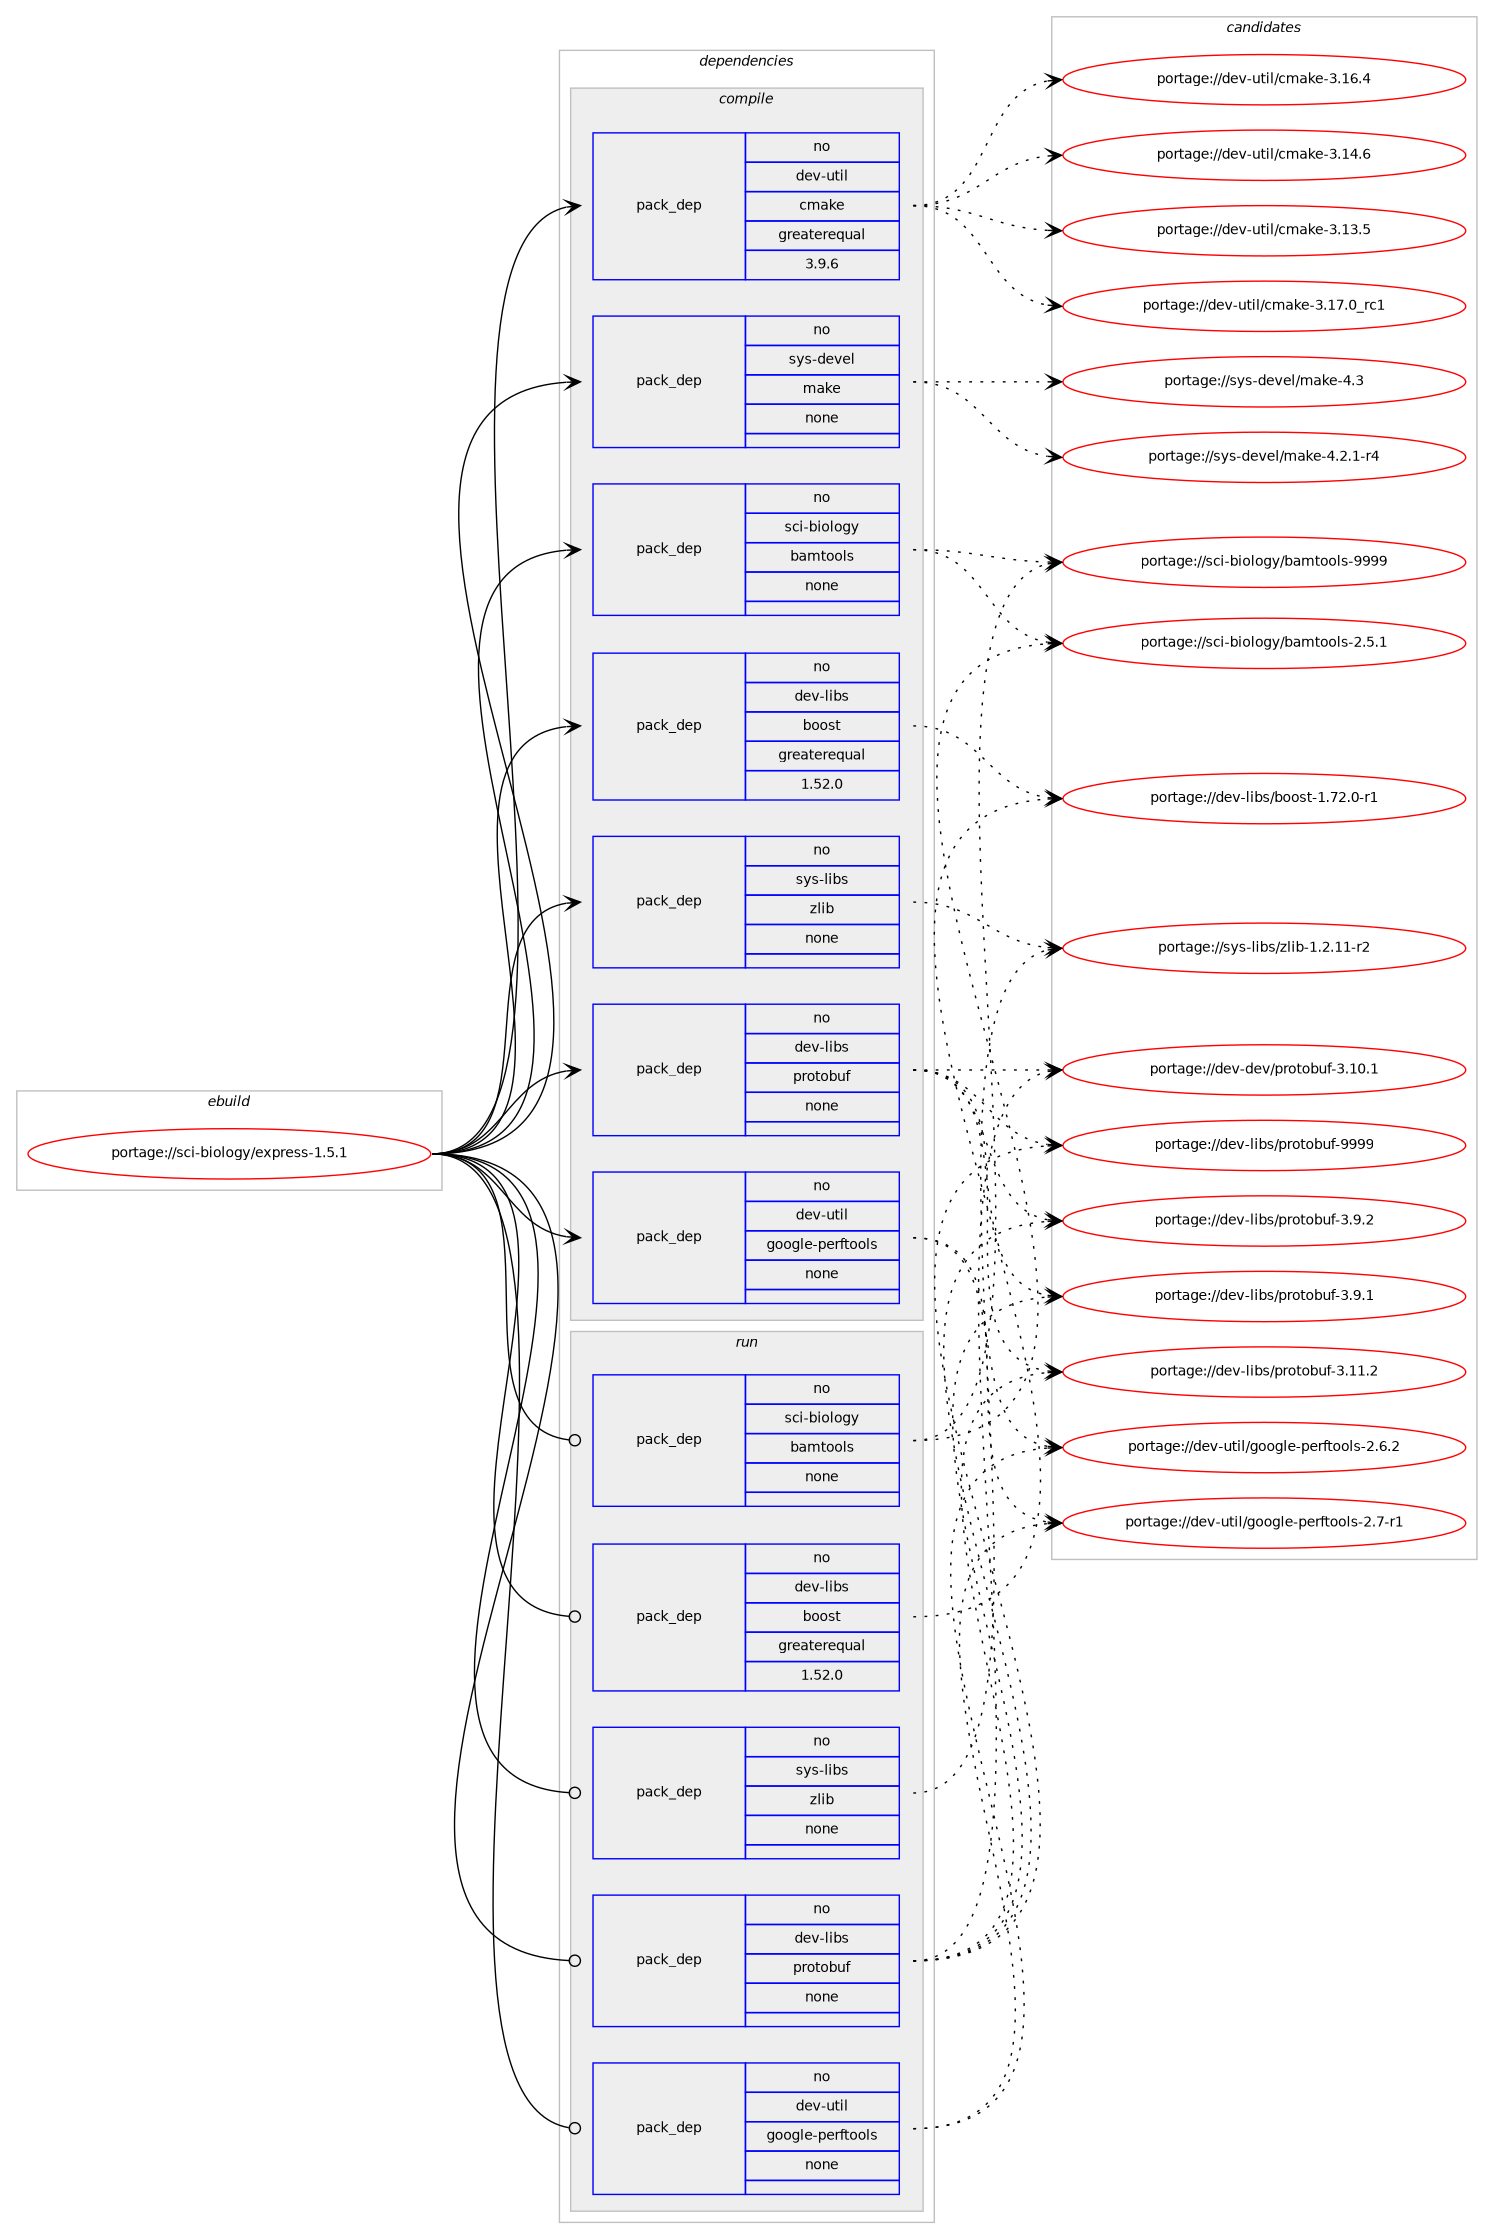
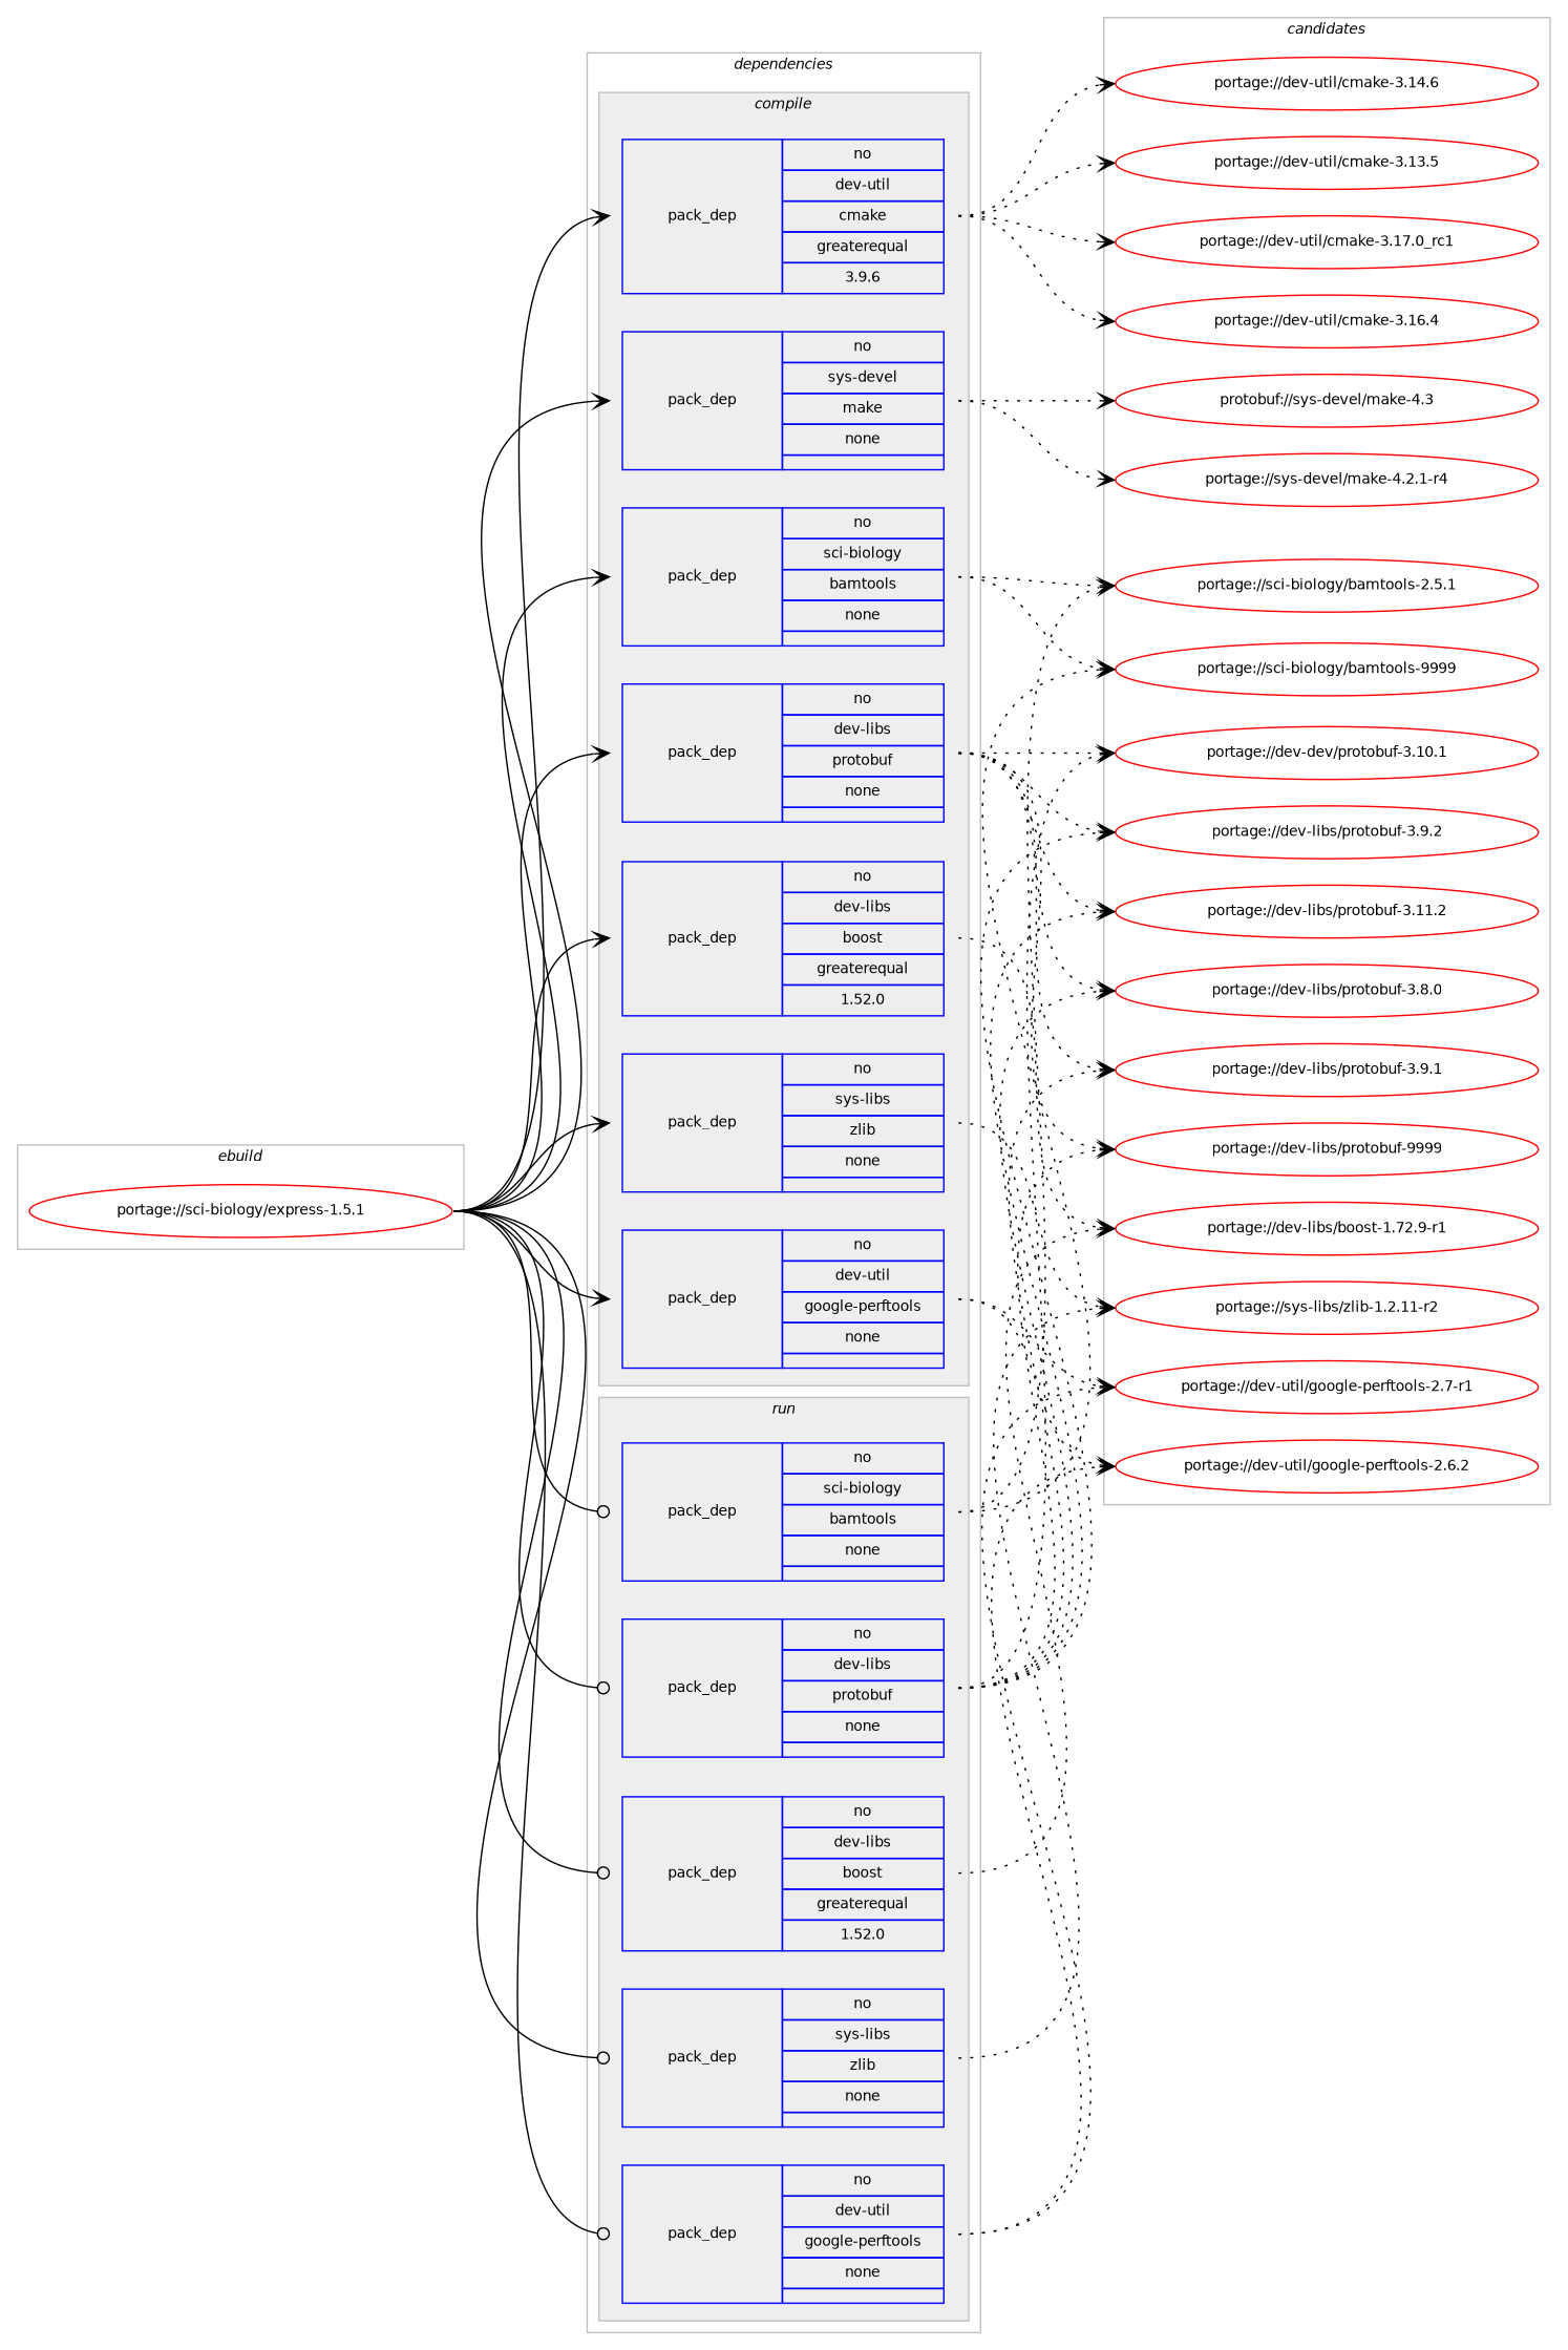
  digraph {
    compound=true
    concentrate=true
    fontname=Helvetica
    fontsize=10
    newrank=true
    rankdir=LR
    ranksep=1.5
    node [color=red fontname=Helvetica fontsize=10]
    edge [arrowhead=vee headport=w style=dotted tailport=e weight=100]
    n1 [label="portage://sci-biology/express-1.5.1" width=4]
    n2 [color=blue label=<<TABLE BORDER="0" CELLBORDER="1" CELLSPACING="0" CELLPADDING="4" WIDTH="220"><TR><TD ROWSPAN="6" CELLPADDING="30">pack_dep</TD></TR><TR><TD WIDTH="110">no</TD></TR><TR><TD>dev-libs</TD></TR><TR><TD>boost</TD></TR><TR><TD>greaterequal</TD></TR><TR><TD>1.52.0</TD></TR></TABLE>> shape=none]
    n3 [color=blue label=<<TABLE BORDER="0" CELLBORDER="1" CELLSPACING="0" CELLPADDING="4" WIDTH="220"><TR><TD ROWSPAN="6" CELLPADDING="30">pack_dep</TD></TR><TR><TD WIDTH="110">no</TD></TR><TR><TD>dev-libs</TD></TR><TR><TD>protobuf</TD></TR><TR><TD>none</TD></TR><TR><TD></TD></TR></TABLE>> shape=none]
    n4 [color=blue label=<<TABLE BORDER="0" CELLBORDER="1" CELLSPACING="0" CELLPADDING="4" WIDTH="220"><TR><TD ROWSPAN="6" CELLPADDING="30">pack_dep</TD></TR><TR><TD WIDTH="110">no</TD></TR><TR><TD>dev-util</TD></TR><TR><TD>cmake</TD></TR><TR><TD>greaterequal</TD></TR><TR><TD>3.9.6</TD></TR></TABLE>> shape=none]
    n5 [color=blue label=<<TABLE BORDER="0" CELLBORDER="1" CELLSPACING="0" CELLPADDING="4" WIDTH="220"><TR><TD ROWSPAN="6" CELLPADDING="30">pack_dep</TD></TR><TR><TD WIDTH="110">no</TD></TR><TR><TD>dev-util</TD></TR><TR><TD>google-perftools</TD></TR><TR><TD>none</TD></TR><TR><TD></TD></TR></TABLE>> shape=none]
    n6 [color=blue label=<<TABLE BORDER="0" CELLBORDER="1" CELLSPACING="0" CELLPADDING="4" WIDTH="220"><TR><TD ROWSPAN="6" CELLPADDING="30">pack_dep</TD></TR><TR><TD WIDTH="110">no</TD></TR><TR><TD>sci-biology</TD></TR><TR><TD>bamtools</TD></TR><TR><TD>none</TD></TR><TR><TD></TD></TR></TABLE>> shape=none]
    n7 [color=blue label=<<TABLE BORDER="0" CELLBORDER="1" CELLSPACING="0" CELLPADDING="4" WIDTH="220"><TR><TD ROWSPAN="6" CELLPADDING="30">pack_dep</TD></TR><TR><TD WIDTH="110">no</TD></TR><TR><TD>sys-devel</TD></TR><TR><TD>make</TD></TR><TR><TD>none</TD></TR><TR><TD></TD></TR></TABLE>> shape=none]
    n8 [color=blue label=<<TABLE BORDER="0" CELLBORDER="1" CELLSPACING="0" CELLPADDING="4" WIDTH="220"><TR><TD ROWSPAN="6" CELLPADDING="30">pack_dep</TD></TR><TR><TD WIDTH="110">no</TD></TR><TR><TD>sys-libs</TD></TR><TR><TD>zlib</TD></TR><TR><TD>none</TD></TR><TR><TD></TD></TR></TABLE>> shape=none]
    n9 [color=blue label=<<TABLE BORDER="0" CELLBORDER="1" CELLSPACING="0" CELLPADDING="4" WIDTH="220"><TR><TD ROWSPAN="6" CELLPADDING="30">pack_dep</TD></TR><TR><TD WIDTH="110">no</TD></TR><TR><TD>dev-libs</TD></TR><TR><TD>boost</TD></TR><TR><TD>greaterequal</TD></TR><TR><TD>1.52.0</TD></TR></TABLE>> shape=none]
    n10 [color=blue label=<<TABLE BORDER="0" CELLBORDER="1" CELLSPACING="0" CELLPADDING="4" WIDTH="220"><TR><TD ROWSPAN="6" CELLPADDING="30">pack_dep</TD></TR><TR><TD WIDTH="110">no</TD></TR><TR><TD>dev-libs</TD></TR><TR><TD>protobuf</TD></TR><TR><TD>none</TD></TR><TR><TD></TD></TR></TABLE>> shape=none]
    n11 [color=blue label=<<TABLE BORDER="0" CELLBORDER="1" CELLSPACING="0" CELLPADDING="4" WIDTH="220"><TR><TD ROWSPAN="6" CELLPADDING="30">pack_dep</TD></TR><TR><TD WIDTH="110">no</TD></TR><TR><TD>dev-util</TD></TR><TR><TD>google-perftools</TD></TR><TR><TD>none</TD></TR><TR><TD></TD></TR></TABLE>> shape=none]
    n12 [color=blue label=<<TABLE BORDER="0" CELLBORDER="1" CELLSPACING="0" CELLPADDING="4" WIDTH="220"><TR><TD ROWSPAN="6" CELLPADDING="30">pack_dep</TD></TR><TR><TD WIDTH="110">no</TD></TR><TR><TD>sci-biology</TD></TR><TR><TD>bamtools</TD></TR><TR><TD>none</TD></TR><TR><TD></TD></TR></TABLE>> shape=none]
    n13 [color=blue label=<<TABLE BORDER="0" CELLBORDER="1" CELLSPACING="0" CELLPADDING="4" WIDTH="220"><TR><TD ROWSPAN="6" CELLPADDING="30">pack_dep</TD></TR><TR><TD WIDTH="110">no</TD></TR><TR><TD>sys-libs</TD></TR><TR><TD>zlib</TD></TR><TR><TD>none</TD></TR><TR><TD></TD></TR></TABLE>> shape=none]
-   n14 [label="portage://dev-libs/boost-1.72.0-r1" width=4]
+   n14 [label="portage://dev-libs/boost-1.72.9-r1" width=4]
    n15 [label="portage://dev-libs/protobuf-9999" width=4]
    n16 [label="portage://dev-libs/protobuf-3.9.2" width=4]
    n17 [label="portage://dev-libs/protobuf-3.9.1" width=4]
+   n18 [label="portage://dev-libs/protobuf-3.8.0" width=4]
    n19 [label="portage://dev-libs/protobuf-3.11.2" width=4]
    n20 [label="portage://dev-dev/protobuf-3.10.1" width=4]
    n21 [label="portage://dev-util/cmake-3.17.0_rc1" width=4]
    n22 [label="portage://dev-util/cmake-3.16.4" width=4]
    n23 [label="portage://dev-util/cmake-3.14.6" width=4]
    n24 [label="portage://dev-util/cmake-3.13.5" width=4]
    n25 [label="portage://dev-util/google-perftools-2.7-r1" width=4]
    n26 [label="portage://dev-util/google-perftools-2.6.2" width=4]
    n27 [label="portage://sci-biology/bamtools-9999" width=4]
    n28 [label="portage://sci-biology/bamtools-2.5.1" width=4]
-   n29 [label="portage://sys-devel/make-4.3" width=4]
+   n29 [label="protobuf://sys-devel/make-4.3" width=4]
    n30 [label="portage://sys-devel/make-4.2.1-r4" width=4]
    n31 [label="portage://sys-libs/zlib-1.2.11-r2" width=4]
    subgraph cluster_1 {
      color=gray
      label=<<i>ebuild</i>>
      rank=same
      n1
    }
    subgraph cluster_2 {
      color=gray
      label=<<i>dependencies</i>>
      subgraph cluster_3 {
        color=gray
        fillcolor="#eeeeee"
        label=<<i>compile</i>>
        style=filled
        subgraph sub_4 {
          color=gray
          fillcolor="#eeeeee"
          label=<<i>compile</i>>
          style=filled
          n2
        }
        subgraph sub_5 {
          color=gray
          fillcolor="#eeeeee"
          label=<<i>compile</i>>
          style=filled
          n3
        }
        subgraph sub_6 {
          color=gray
          fillcolor="#eeeeee"
          label=<<i>compile</i>>
          style=filled
          n4
        }
        subgraph sub_7 {
          color=gray
          fillcolor="#eeeeee"
          label=<<i>compile</i>>
          style=filled
          n5
        }
        subgraph sub_8 {
          color=gray
          fillcolor="#eeeeee"
          label=<<i>compile</i>>
          style=filled
          n6
        }
        subgraph sub_9 {
          color=gray
          fillcolor="#eeeeee"
          label=<<i>compile</i>>
          style=filled
          n7
        }
        subgraph sub_10 {
          color=gray
          fillcolor="#eeeeee"
          label=<<i>compile</i>>
          style=filled
          n8
        }
      }
      subgraph cluster_11 {
        color=gray
        fillcolor="#eeeeee"
        label=<<i>compile and run</i>>
        style=filled
      }
      subgraph cluster_12 {
        color=gray
        fillcolor="#eeeeee"
        label=<<i>run</i>>
        style=filled
        subgraph sub_13 {
          color=gray
          fillcolor="#eeeeee"
          label=<<i>run</i>>
          style=filled
          n9
        }
        subgraph sub_14 {
          color=gray
          fillcolor="#eeeeee"
          label=<<i>run</i>>
          style=filled
          n10
        }
        subgraph sub_15 {
          color=gray
          fillcolor="#eeeeee"
          label=<<i>run</i>>
          style=filled
          n11
        }
        subgraph sub_16 {
          color=gray
          fillcolor="#eeeeee"
          label=<<i>run</i>>
          style=filled
          n12
        }
        subgraph sub_17 {
          color=gray
          fillcolor="#eeeeee"
          label=<<i>run</i>>
          style=filled
          n13
        }
      }
    }
    subgraph cluster_18 {
      color=gray
      label=<<i>candidates</i>>
      rank=same
      subgraph sub_19 {
        color=black
        label=<<i>candidates</i>>
        nodesep=1
        rank=same
        n14
      }
      subgraph sub_20 {
        color=black
        label=<<i>candidates</i>>
        nodesep=1
        rank=same
        n15
        n16
        n17
+       n18
        n19
        n20
      }
      subgraph sub_21 {
        color=black
        label=<<i>candidates</i>>
        nodesep=1
        rank=same
        n21
        n22
        n23
        n24
      }
      subgraph sub_22 {
        color=black
        label=<<i>candidates</i>>
        nodesep=1
        rank=same
        n25
        n26
      }
      subgraph sub_23 {
        color=black
        label=<<i>candidates</i>>
        nodesep=1
        rank=same
        n27
        n28
      }
      subgraph sub_24 {
        color=black
        label=<<i>candidates</i>>
        nodesep=1
        rank=same
        n29
        n30
      }
      subgraph sub_25 {
        color=black
        label=<<i>candidates</i>>
        nodesep=1
        rank=same
        n31
      }
      subgraph sub_26 {
        color=black
        label=<<i>candidates</i>>
        nodesep=1
        rank=same
        n14
      }
      subgraph sub_27 {
        color=black
        label=<<i>candidates</i>>
        nodesep=1
        rank=same
        n15
        n16
        n17
+       n18
        n19
        n20
      }
      subgraph sub_28 {
        color=black
        label=<<i>candidates</i>>
        nodesep=1
        rank=same
        n25
        n26
      }
      subgraph sub_29 {
        color=black
        label=<<i>candidates</i>>
        nodesep=1
        rank=same
        n27
        n28
      }
      subgraph sub_30 {
        color=black
        label=<<i>candidates</i>>
        nodesep=1
        rank=same
        n31
      }
    }
    n1 -> n2 [style=solid weight=20]
    n1 -> n3 [style=solid weight=20]
    n1 -> n4 [style=solid weight=20]
    n1 -> n5 [style=solid weight=20]
    n1 -> n6 [style=solid weight=20]
    n1 -> n7 [style=solid weight=20]
    n1 -> n8 [style=solid weight=20]
    n1 -> n9 [arrowhead=odot style=solid weight=20]
    n1 -> n10 [arrowhead=odot style=solid weight=20]
    n1 -> n11 [arrowhead=odot style=solid weight=20]
    n1 -> n12 [arrowhead=odot style=solid weight=20]
    n1 -> n13 [arrowhead=odot style=solid weight=20]
    n2 -> n14
    n3 -> n15
    n3 -> n16
    n3 -> n17
+   n3 -> n18
    n3 -> n19
    n3 -> n20
    n4 -> n21
    n4 -> n22
    n4 -> n23
    n4 -> n24
    n5 -> n25
    n5 -> n26
    n6 -> n27
    n6 -> n28
    n7 -> n29
    n7 -> n30
    n8 -> n31
    n9 -> n14
    n10 -> n15
    n10 -> n16
    n10 -> n17
+   n10 -> n18
    n10 -> n19
    n10 -> n20
    n11 -> n25
    n11 -> n26
    n12 -> n27
    n12 -> n28
    n13 -> n31
  }
